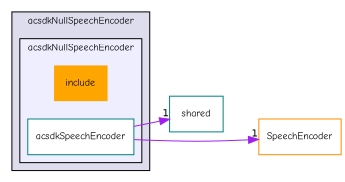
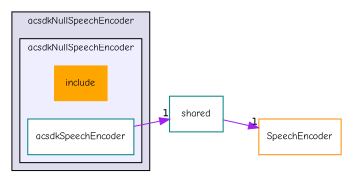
  digraph {
    compound=true
    fontname="Comic Neue"
    rankdir=LR
    node [color=teal fillcolor=white fontname="Comic Neue" fontsize=10 shape=box style=filled]
    edge [color=purple fontname="Comic Neue" headlabel=1 labeldistance=1.5 labelfontname=Helvetica labelfontsize=10]
    n1 [fillcolor=orange label=include shape=plaintext]
    n2 [label=acsdkSpeechEncoder]
    n3 [label=shared]
    n4 [color=darkorange label=SpeechEncoder]
    subgraph cluster_1 {
      bgcolor="#ddddee"
      fontsize=10
      label=acsdkNullSpeechEncoder
      pencolor=black
      subgraph cluster_2 {
        bgcolor="#eeeeff"
        fontsize=10
        label=acsdkNullSpeechEncoder
        pencolor=black
        n1
        n2
      }
    }
    n2 -> n3
-   n2 -> n4
+   n3 -> n4
  }
